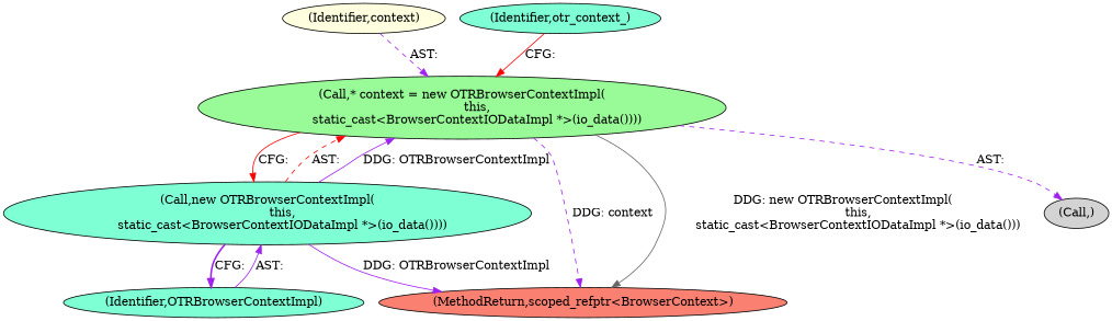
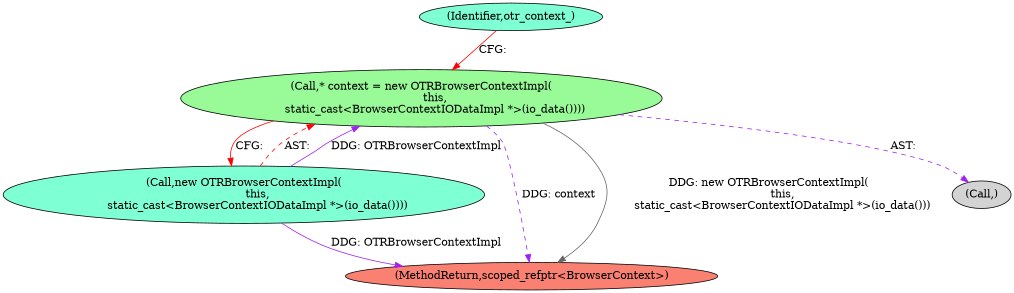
  digraph {
    node [fillcolor=aquamarine style=filled]
    edge [color=purple style=solid]
    n1 [fillcolor=palegreen label="(Call,* context = new OTRBrowserContextImpl(\n        this,\n        static_cast<BrowserContextIODataImpl *>(io_data())))"]
    n2 [label="(Call,new OTRBrowserContextImpl(\n        this,\n        static_cast<BrowserContextIODataImpl *>(io_data())))"]
    n3 [fillcolor=salmon label="(MethodReturn,scoped_refptr<BrowserContext>)"]
    n4 [fillcolor=lightgrey label="(Call,)"]
-   n5 [label="(Identifier,OTRBrowserContextImpl)"]
-   n6 [fillcolor=lightyellow label="(Identifier,context)"]
    n7 [label="(Identifier,otr_context_)"]
    n1 -> n2 [color=red label="CFG: "]
    n1 -> n3 [label="DDG: context" style=dashed]
    n1 -> n3 [color=gray40 label="DDG: new OTRBrowserContextImpl(\n        this,\n        static_cast<BrowserContextIODataImpl *>(io_data()))"]
    n1 -> n4 [label="AST: " style=dashed]
    n2 -> n1 [color=red label="AST: " style=dashed]
    n2 -> n1 [label="DDG: OTRBrowserContextImpl"]
    n2 -> n3 [label="DDG: OTRBrowserContextImpl"]
-   n2 -> n5 [label="CFG: " style=bold]
-   n5 -> n2 [label="AST: "]
-   n6 -> n1 [label="AST: " style=dashed]
    n7 -> n1 [color=red label="CFG: "]
  }
